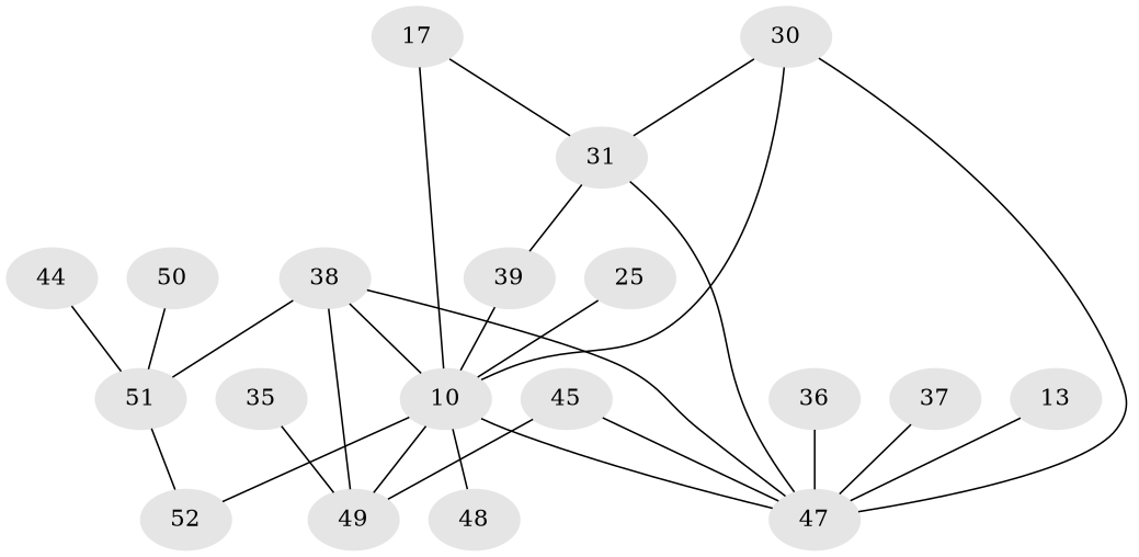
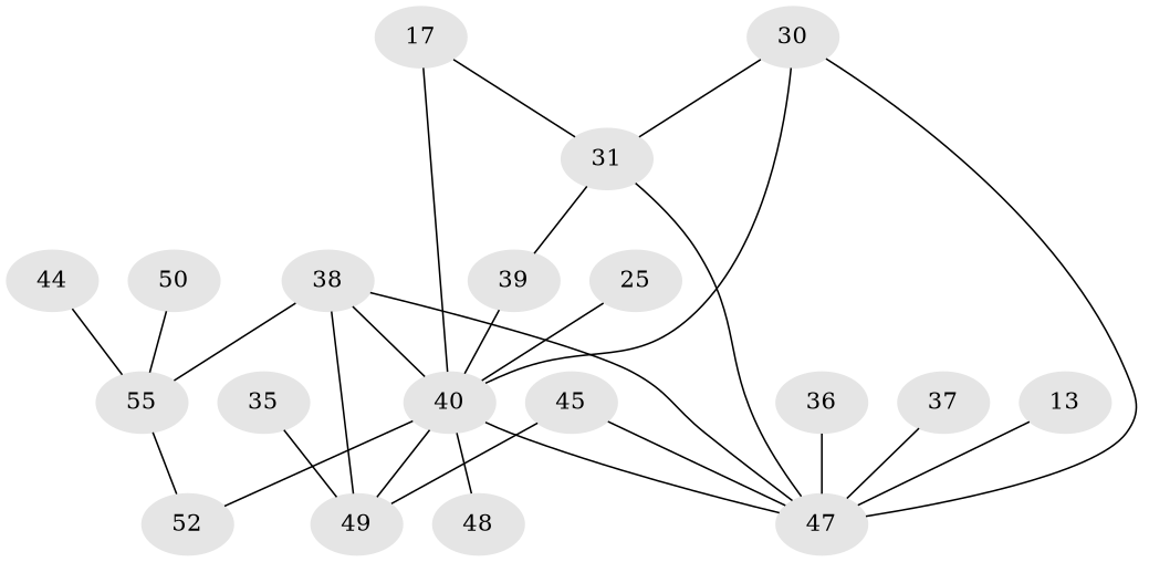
  graph {
    node [color=gray90 style=filled]
    47 [super="+3+6+41+10+12"]
    13
    17 [super="+15+5"]
    31 [super="+4"]
-   40 [super="+19+23+34+21" label=10]
+   40 [super="+19+23+34+21"]
    39
    49 [super="+11+29"]
    48
    52 [super="+42+43"]
    25
-   51 [super="+22"]
+   51 [super="+22" label=55]
    30 [super="+26"]
    35 [super="+33"]
    36
    37
    38 [super="+7+14"]
    44
    45
    50 [super="+46"]
    13 -- 47 [weight=2]
    17 -- 31 [weight=2]
    17 -- 40 [weight=4]
    31 -- 47
    31 -- 39
    40 -- 47 [weight=2]
    40 -- 49
    40 -- 48
    40 -- 52
    39 -- 40
    25 -- 40
    51 -- 52
    30 -- 47
    30 -- 31 [weight=2]
    30 -- 40 [weight=3]
    35 -- 49
    36 -- 47 [weight=3]
    37 -- 47
    38 -- 47
    38 -- 40
    38 -- 49 [weight=2]
    38 -- 51 [weight=2]
    44 -- 51
    45 -- 47
    45 -- 49
    50 -- 51
  }
